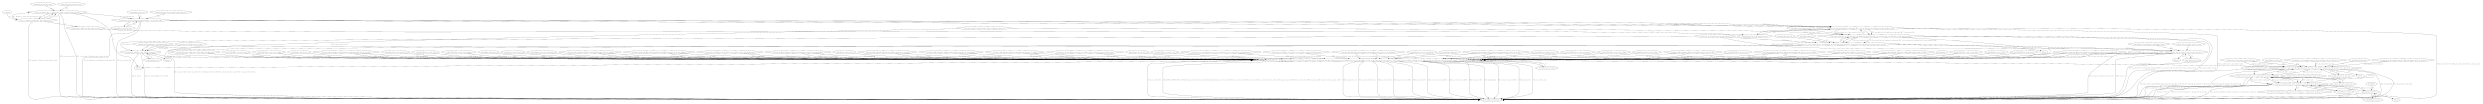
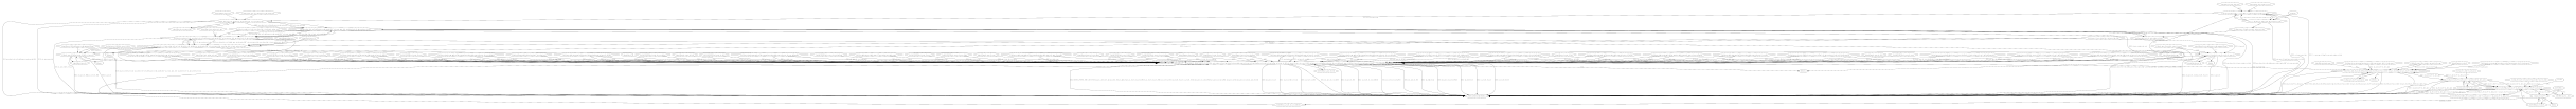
  digraph {
    fontname=Montserrat
    node [fontname=Montserrat]
    edge [fontname=Montserrat]
    n1 [label="(Call,ps_slice_hdr->ai1_delta_poc_msb_cycle_lt[i] * u4_max_poc_lsb - ps_slice_hdr->i4_pic_order_cnt_lsb)"]
    n2 [label="(Call,i4_pic_order_cnt_val - ps_slice_hdr->ai1_delta_poc_msb_cycle_lt[i] * u4_max_poc_lsb - ps_slice_hdr->i4_pic_order_cnt_lsb)"]
    n3 [label="(Call,ps_slice_hdr->i4_pic_order_cnt_lsb)"]
    n4 [label="(MethodReturn,WORD32)"]
    n5 [label="(Call,i4_poc_lt += i4_pic_order_cnt_val - ps_slice_hdr->ai1_delta_poc_msb_cycle_lt[i] * u4_max_poc_lsb - ps_slice_hdr->i4_pic_order_cnt_lsb)"]
    n6 [label="(Call,DEBUG_PRINT_REF_LIST_POCS(i4_pic_order_cnt_val, ps_slice_hdr, ps_dpb_mgr, u4_num_st_curr_before, u4_num_st_curr_after, u4_num_st_foll, u4_num_lt_curr, u4_num_lt_foll, ai4_poc_st_curr_before, ai4_poc_st_curr_after, ai4_poc_st_foll, ai4_poc_lt_curr, ai4_poc_lt_foll))"]
    n7 [label="(Call,ps_slice_hdr->ai1_delta_poc_msb_cycle_lt[i] * u4_max_poc_lsb)"]
    n8 [label="(Identifier,u4_max_poc_lsb)"]
    n9 [label="(Call,u4_max_poc_lsb = (1 << ps_sps->i1_log2_max_pic_order_cnt_lsb))"]
    n10 [label="(Call,1 << ps_sps->i1_log2_max_pic_order_cnt_lsb)"]
    n11 [label="(Block,)"]
    n12 [label="(Call,ps_sps->i1_log2_max_pic_order_cnt_lsb)"]
    n13 [label="(Call,ai4_poc_lt_curr[u4_num_lt_curr] = i4_poc_lt)"]
    n14 [label="(Call,ai4_poc_lt_foll[u4_num_lt_foll] = i4_poc_lt)"]
    n15 [label="(Block,)"]
    n16 [label="(Call,ihevc_dpb_mgr_del_ref(ps_dpb_mgr, (buf_mgr_t *)ps_codec->pv_pic_buf_mgr, ps_pic_buf->i4_abs_poc))"]
    n17 [label="(Identifier,ai4_poc_lt_foll)"]
    n18 [label="(Identifier,i4_poc_lt)"]
    n19 [label="(Block,)"]
    n20 [label="(Block,)"]
    n21 [label="(Identifier,i4_poc_lt)"]
    n22 [label="(Call,ps_mv_buf->i4_abs_poc == ps_pic_buf->i4_abs_poc)"]
    n23 [label="(Call,ps_pic_buf->i4_abs_poc)"]
    n24 [label="(Block,)"]
    n25 [label="(Call,ps_mv_buf && ps_mv_buf->i4_abs_poc == ps_pic_buf->i4_abs_poc)"]
    n26 [label="(Call,ps_pic_buf->i4_abs_poc)"]
    n27 [label="(Call,ps_mv_buf++)"]
    n28 [label="(Identifier,ps_mv_buf)"]
    n29 [label="(ControlStructure,if(ps_mv_buf && ps_mv_buf->i4_abs_poc == ps_pic_buf->i4_abs_poc))"]
    n30 [label="(Identifier,ps_mv_buf)"]
    n31 [label="(Block,)"]
    n32 [label="(Call,ihevc_dpb_mgr_get_ref_by_poc_lsb(ps_dpb_mgr, ai4_poc_lt_foll[i]))"]
    n33 [label="(Identifier,i)"]
    n34 [label="(Call,ai4_poc_lt_curr[u4_num_lt_curr])"]
    n35 [label="(Call,(WORD32)u4_num_st_curr_after)"]
    n36 [label="(Identifier,u4_num_st_foll)"]
    n37 [label="(Call,(WORD32)u4_num_st_foll)"]
    n38 [label="(Call,i4_pic_order_cnt_val = ps_slice_hdr->i4_abs_pic_order_cnt)"]
    n39 [label="(Call,ihevc_dpb_mgr_get_ref_by_nearest_poc(ps_dpb_mgr, ai4_poc_st_curr_before[i]))"]
    n40 [label="(Identifier,ps_dpb_mgr)"]
    n41 [label="(Call,(WORD32)u4_num_st_curr_before)"]
    n42 [label="(Call,*ps_dpb_mgr = (dpb_mgr_t *)ps_codec->pv_dpb_mgr)"]
    n43 [label="(Call,(WORD32)u4_num_lt_curr)"]
    n44 [label="(Call,(WORD32)u4_num_st_curr_after)"]
    n45 [label="(Identifier,ai4_poc_lt_curr)"]
    n46 [label="(Call,ihevc_dpb_mgr_get_ref_by_nearest_poc(ps_dpb_mgr, ai4_poc_lt_curr[i]))"]
    n47 [label="(Identifier,ai4_poc_st_curr_after)"]
    n48 [label="(Call,ihevcd_mv_mgr_get_poc(ps_mv_buf_mgr, ps_pic_buf->i4_abs_poc))"]
    n49 [label="(Call,(WORD32)u4_num_lt_foll)"]
    n50 [label="(Call,(WORD32)u4_num_st_curr_before)"]
    n51 [label="(Identifier,ps_slice_hdr)"]
    n52 [label="(Identifier,u4_max_poc_lsb)"]
    n53 [label="(Identifier,u4_num_lt_curr)"]
    n54 [label="(Identifier,ai4_poc_st_curr_before)"]
    n55 [label="(Call,ihevc_dpb_mgr_get_ref_by_poc_lsb(ps_dpb_mgr, ai4_poc_lt_curr[i]))"]
    n56 [label="(Identifier,ai1_foll_delta_poc_msb_present_flag)"]
    n57 [label="(Call,ihevc_dpb_mgr_get_ref_by_nearest_poc(ps_dpb_mgr, ai4_poc_st_curr_after[i]))"]
    n58 [label="(Call,ai4_poc_st_foll[u4_num_st_foll] = i4_pic_order_cnt_val + pi2_delta_poc[i])"]
    n59 [label="(Call,ihevc_dpb_mgr_get_ref_by_poc(ps_dpb_mgr, ai4_poc_st_curr_before[i]))"]
    n60 [label="(Identifier,u4_num_lt_foll)"]
    n61 [label="(Identifier,i4_pic_order_cnt_val)"]
    n62 [label="(Call,ai4_poc_lt_foll[u4_num_lt_foll])"]
    n63 [label="(Call,ihevc_dpb_mgr_get_ref_by_poc(ps_dpb_mgr, ai4_poc_st_foll[i]))"]
    n64 [label="(Call,i4_poc_lt = ps_slice_hdr->ai4_poc_lsb_lt[i])"]
    n65 [label="(Call,ihevc_dpb_mgr_get_ref_by_poc(ps_dpb_mgr, ai4_poc_st_curr_after[i]))"]
    n66 [label="(Call,(buf_mgr_t *)ps_codec->pv_pic_buf_mgr)"]
    n67 [label="(Call,ihevc_dpb_mgr_get_ref_by_poc(ps_dpb_mgr, ai4_poc_lt_curr[i]))"]
    n68 [label="(Call,ai4_poc_st_curr_after[u4_num_st_curr_after] = i4_pic_order_cnt_val + pi2_delta_poc[i])"]
    n69 [label="(Call,ps_mv_buf = (mv_buf_t *)ps_codec->ps_mv_buf)"]
    n70 [label="(Identifier,ps_slice_hdr)"]
    n71 [label="(Call,ps_mv_buf->i4_abs_poc)"]
    n72 [label="(Literal,6)"]
    n73 [label="(Identifier,ai4_poc_st_foll)"]
    n74 [label="(Call,(WORD32)u4_num_lt_curr)"]
    n75 [label="(Call,ai4_poc_st_curr_before[u4_num_st_curr_before] = i4_pic_order_cnt_val + pi2_delta_poc[i])"]
    n76 [label="(Call,ai4_poc_st_foll[u4_num_st_foll] = i4_pic_order_cnt_val + pi2_delta_poc[i])"]
    n77 [label="(Call,ihevc_dpb_mgr_get_ref_by_nearest_poc(ps_dpb_mgr, ai4_poc_st_curr_before[i]))"]
    n78 [label="(Identifier,i4_poc_lt)"]
    n79 [label="(Identifier,u4_num_st_curr_before)"]
    n80 [label="(Identifier,ps_slice_hdr)"]
    n81 [label="(Identifier,ps_mv_buf)"]
    n82 [label="(Identifier,ps_dpb_mgr)"]
    n83 [label="(Call,ihevc_dpb_mgr_get_ref_by_nearest_poc(ps_dpb_mgr, ai4_poc_lt_curr[i]))"]
    n84 [label="(Identifier,i)"]
    n85 [label="(Identifier,i4_pic_order_cnt_val)"]
    n86 [label="(Identifier,ai1_curr_delta_poc_msb_present_flag)"]
    n87 [label="(Call,(WORD32)u4_num_st_curr_before)"]
    n88 [label="(Call,(WORD32)u4_num_st_curr_after)"]
    n89 [label="(Identifier,i4_pic_order_cnt_val)"]
    n90 [label="(Identifier,u4_num_st_curr_after)"]
    n91 [label="(Call,ihevc_dpb_mgr_get_ref_by_poc(ps_dpb_mgr, ai4_poc_lt_foll[i]))"]
    n92 [label="(Call,(WORD32)u4_num_lt_curr)"]
    n93 [label="(Call,ps_slice_hdr->ai1_delta_poc_msb_cycle_lt[i])"]
    n94 [label="(Call,ihevc_dpb_mgr_get_ref_by_nearest_poc(ps_dpb_mgr, ai4_poc_st_curr_after[i]))"]
    n95 [label="(Call,ihevcd_mv_mgr_get_poc(ps_mv_buf_mgr, ps_pic_buf->i4_abs_poc))"]
    n96 [label="(MethodParameterIn,slice_header_t *ps_slice_hdr)"]
    1001286
    n1 -> n2 [label="AST: "]
    n1 -> n2 [label="DDG: ps_slice_hdr->ai1_delta_poc_msb_cycle_lt[i] * u4_max_poc_lsb"]
    n1 -> n2 [label="DDG: ps_slice_hdr->i4_pic_order_cnt_lsb"]
    n1 -> n3 [label="CFG: "]
    n1 -> n4 [label="DDG: ps_slice_hdr->i4_pic_order_cnt_lsb"]
    n1 -> n4 [label="DDG: ps_slice_hdr->ai1_delta_poc_msb_cycle_lt[i] * u4_max_poc_lsb"]
    n2 -> n1 [label="CFG: "]
    n2 -> n4 [label="DDG: ps_slice_hdr->ai1_delta_poc_msb_cycle_lt[i] * u4_max_poc_lsb - ps_slice_hdr->i4_pic_order_cnt_lsb"]
    n2 -> n4 [label="DDG: i4_pic_order_cnt_val"]
    n2 -> n5 [label="AST: "]
    n2 -> n5 [label="DDG: i4_pic_order_cnt_val"]
    n2 -> n5 [label="DDG: ps_slice_hdr->ai1_delta_poc_msb_cycle_lt[i] * u4_max_poc_lsb - ps_slice_hdr->i4_pic_order_cnt_lsb"]
    n2 -> n6 [label="DDG: i4_pic_order_cnt_val"]
    n3 -> n1 [label="AST: "]
    n5 -> n2 [label="CFG: "]
    n5 -> n4 [label="DDG: i4_pic_order_cnt_val - ps_slice_hdr->ai1_delta_poc_msb_cycle_lt[i] * u4_max_poc_lsb - ps_slice_hdr->i4_pic_order_cnt_lsb"]
    n5 -> n13 [label="DDG: i4_poc_lt"]
    n5 -> n14 [label="DDG: i4_poc_lt"]
    n5 -> n15 [label="AST: "]
    n6 -> n4 [label="DDG: ai4_poc_st_curr_before"]
    n6 -> n4 [label="DDG: ps_slice_hdr"]
    n6 -> n4 [label="DDG: u4_num_lt_curr"]
    n6 -> n4 [label="DDG: u4_num_lt_foll"]
    n6 -> n4 [label="DDG: DEBUG_PRINT_REF_LIST_POCS(i4_pic_order_cnt_val, ps_slice_hdr, ps_dpb_mgr, u4_num_st_curr_before, u4_num_st_curr_after, u4_num_st_foll, u4_num_lt_curr, u4_num_lt_foll, ai4_poc_st_curr_before, ai4_poc_st_curr_after, ai4_poc_st_foll, ai4_poc_lt_curr, ai4_poc_lt_foll)"]
    n6 -> n4 [label="DDG: ai4_poc_lt_curr"]
    n6 -> n4 [label="DDG: i4_pic_order_cnt_val"]
    n6 -> n4 [label="DDG: u4_num_st_foll"]
    n6 -> n4 [label="DDG: ai4_poc_st_curr_after"]
    n6 -> n4 [label="DDG: ai4_poc_lt_foll"]
    n6 -> n4 [label="DDG: u4_num_st_curr_before"]
    n6 -> n4 [label="DDG: u4_num_st_curr_after"]
    n6 -> n4 [label="DDG: ai4_poc_st_foll"]
    n6 -> n4 [label="DDG: ps_dpb_mgr"]
    n6 -> n11 [label="AST: "]
    n6 -> n16 [label="DDG: ps_dpb_mgr"]
    n6 -> n17 [label="CFG: "]
    n7 -> n1 [label="AST: "]
    n7 -> n1 [label="DDG: ps_slice_hdr->ai1_delta_poc_msb_cycle_lt[i]"]
    n7 -> n1 [label="DDG: u4_max_poc_lsb"]
    n7 -> n4 [label="DDG: ps_slice_hdr->ai1_delta_poc_msb_cycle_lt[i]"]
    n7 -> n4 [label="DDG: u4_max_poc_lsb"]
    n7 -> n8 [label="CFG: "]
    n8 -> n7 [label="AST: "]
    n9 -> n4 [label="DDG: 1 << ps_sps->i1_log2_max_pic_order_cnt_lsb"]
    n9 -> n4 [label="DDG: u4_max_poc_lsb"]
    n9 -> n7 [label="DDG: u4_max_poc_lsb"]
    n9 -> n10 [label="CFG: "]
    n9 -> n11 [label="AST: "]
    n10 -> n4 [label="DDG: ps_sps->i1_log2_max_pic_order_cnt_lsb"]
    n10 -> n9 [label="AST: "]
    n10 -> n9 [label="DDG: 1"]
    n10 -> n9 [label="DDG: ps_sps->i1_log2_max_pic_order_cnt_lsb"]
    n10 -> n12 [label="CFG: "]
    n12 -> n3 [label="AST: "]
    n13 -> n4 [label="DDG: ai4_poc_lt_curr[u4_num_lt_curr]"]
    n13 -> n4 [label="DDG: i4_poc_lt"]
    n13 -> n6 [label="DDG: ai4_poc_lt_curr[u4_num_lt_curr]"]
    n13 -> n18 [label="CFG: "]
    n13 -> n19 [label="AST: "]
    n14 -> n4 [label="DDG: i4_poc_lt"]
    n14 -> n4 [label="DDG: ai4_poc_lt_foll[u4_num_lt_foll]"]
    n14 -> n6 [label="DDG: ai4_poc_lt_foll[u4_num_lt_foll]"]
    n14 -> n20 [label="AST: "]
    n14 -> n21 [label="CFG: "]
    n16 -> n4 [label="DDG: ps_dpb_mgr"]
    n16 -> n4 [label="DDG: ps_pic_buf->i4_abs_poc"]
    n16 -> n4 [label="DDG: ihevc_dpb_mgr_del_ref(ps_dpb_mgr, (buf_mgr_t *)ps_codec->pv_pic_buf_mgr, ps_pic_buf->i4_abs_poc)"]
    n16 -> n4 [label="DDG: (buf_mgr_t *)ps_codec->pv_pic_buf_mgr"]
    n16 -> n22 [label="DDG: ps_pic_buf->i4_abs_poc"]
    n16 -> n23 [label="CFG: "]
    n16 -> n24 [label="AST: "]
    n17 -> n6 [label="AST: "]
    n18 -> n13 [label="AST: "]
    n21 -> n14 [label="AST: "]
    n22 -> n4 [label="DDG: ps_pic_buf->i4_abs_poc"]
    n22 -> n4 [label="DDG: ps_mv_buf->i4_abs_poc"]
    n22 -> n16 [label="DDG: ps_pic_buf->i4_abs_poc"]
    n22 -> n25 [label="AST: "]
    n22 -> n25 [label="DDG: ps_mv_buf->i4_abs_poc"]
    n22 -> n25 [label="DDG: ps_pic_buf->i4_abs_poc"]
    n22 -> n26 [label="CFG: "]
    n23 -> n16 [label="AST: "]
    n25 -> n4 [label="DDG: ps_mv_buf"]
    n25 -> n4 [label="DDG: ps_mv_buf->i4_abs_poc == ps_pic_buf->i4_abs_poc"]
    n25 -> n4 [label="DDG: ps_mv_buf && ps_mv_buf->i4_abs_poc == ps_pic_buf->i4_abs_poc"]
    n25 -> n22 [label="CFG: "]
    n25 -> n27 [label="DDG: ps_mv_buf"]
    n25 -> n28 [label="CFG: "]
    n25 -> n29 [label="AST: "]
    n26 -> n22 [label="AST: "]
-   n27 -> n4 [label="DDG: ps_mv_buf"]
+   n27 -> n79 [label="DDG: ps_mv_buf"]
    n27 -> n25 [label="DDG: ps_mv_buf"]
    n27 -> n30 [label="CFG: "]
    n27 -> n31 [label="AST: "]
    n28 -> n25 [label="AST: "]
    n30 -> n25 [label="CFG: "]
    n30 -> n27 [label="AST: "]
    n32 -> n6 [label="DDG: ps_dpb_mgr"]
    n32 -> n6 [label="DDG: ai4_poc_lt_foll[i]"]
    n33 -> n6 [label="CFG: "]
    n34 -> n13 [label="AST: "]
    n35 -> n6 [label="DDG: u4_num_st_curr_after"]
    n36 -> n6 [label="AST: "]
    n37 -> n6 [label="DDG: u4_num_st_foll"]
    n38 -> n2 [label="DDG: i4_pic_order_cnt_val"]
    n38 -> n6 [label="DDG: i4_pic_order_cnt_val"]
    n39 -> n6 [label="DDG: ps_dpb_mgr"]
    n39 -> n6 [label="DDG: ai4_poc_st_curr_before[i]"]
    n40 -> n16 [label="AST: "]
    n41 -> n6 [label="DDG: u4_num_st_curr_before"]
    n42 -> n6 [label="DDG: ps_dpb_mgr"]
    n43 -> n6 [label="DDG: u4_num_lt_curr"]
    n44 -> n6 [label="DDG: u4_num_st_curr_after"]
    n45 -> n6 [label="AST: "]
    n46 -> n6 [label="DDG: ps_dpb_mgr"]
    n46 -> n6 [label="DDG: ai4_poc_lt_curr[i]"]
    n47 -> n6 [label="AST: "]
    n48 -> n16 [label="DDG: ps_pic_buf->i4_abs_poc"]
    n49 -> n6 [label="DDG: u4_num_lt_foll"]
    n50 -> n6 [label="DDG: u4_num_st_curr_before"]
    n51 -> n6 [label="AST: "]
    n52 -> n9 [label="AST: "]
    n53 -> n6 [label="AST: "]
    n54 -> n6 [label="AST: "]
    n55 -> n6 [label="DDG: ps_dpb_mgr"]
    n55 -> n6 [label="DDG: ai4_poc_lt_curr[i]"]
    n56 -> n14 [label="CFG: "]
    n57 -> n6 [label="DDG: ps_dpb_mgr"]
    n57 -> n6 [label="DDG: ai4_poc_st_curr_after[i]"]
    n58 -> n6 [label="DDG: ai4_poc_st_foll[u4_num_st_foll]"]
    n59 -> n6 [label="DDG: ps_dpb_mgr"]
    n59 -> n6 [label="DDG: ai4_poc_st_curr_before[i]"]
    n60 -> n6 [label="AST: "]
    n61 -> n2 [label="AST: "]
    n62 -> n14 [label="AST: "]
    n63 -> n6 [label="DDG: ps_dpb_mgr"]
    n63 -> n6 [label="DDG: ai4_poc_st_foll[i]"]
    n64 -> n5 [label="DDG: i4_poc_lt"]
    n64 -> n13 [label="DDG: i4_poc_lt"]
    n64 -> n14 [label="DDG: i4_poc_lt"]
    n65 -> n6 [label="DDG: ps_dpb_mgr"]
    n65 -> n6 [label="DDG: ai4_poc_st_curr_after[i]"]
    n66 -> n16 [label="AST: "]
    n66 -> n16 [label="DDG: ps_codec->pv_pic_buf_mgr"]
    n67 -> n6 [label="DDG: ps_dpb_mgr"]
    n67 -> n6 [label="DDG: ai4_poc_lt_curr[i]"]
    n68 -> n6 [label="DDG: ai4_poc_st_curr_after[u4_num_st_curr_after]"]
    n69 -> n25 [label="DDG: ps_mv_buf"]
    n70 -> n5 [label="CFG: "]
    n71 -> n22 [label="AST: "]
    n72 -> n10 [label="AST: "]
    n73 -> n6 [label="AST: "]
    n74 -> n6 [label="DDG: u4_num_lt_curr"]
    n75 -> n6 [label="DDG: ai4_poc_st_curr_before[u4_num_st_curr_before]"]
    n76 -> n6 [label="DDG: ai4_poc_st_foll[u4_num_st_foll]"]
    n77 -> n6 [label="DDG: ps_dpb_mgr"]
    n77 -> n6 [label="DDG: ai4_poc_st_curr_before[i]"]
    n78 -> n5 [label="AST: "]
    n79 -> n6 [label="AST: "]
    n80 -> n7 [label="CFG: "]
    n81 -> n16 [label="CFG: "]
    n82 -> n6 [label="AST: "]
    n83 -> n6 [label="DDG: ps_dpb_mgr"]
    n83 -> n6 [label="DDG: ai4_poc_lt_curr[i]"]
    n84 -> n27 [label="CFG: "]
    n85 -> n6 [label="AST: "]
    n86 -> n13 [label="CFG: "]
    n87 -> n6 [label="DDG: u4_num_st_curr_before"]
    n88 -> n6 [label="DDG: u4_num_st_curr_after"]
    n89 -> n9 [label="CFG: "]
    n90 -> n6 [label="AST: "]
    n91 -> n6 [label="DDG: ps_dpb_mgr"]
    n91 -> n6 [label="DDG: ai4_poc_lt_foll[i]"]
    n92 -> n6 [label="DDG: u4_num_lt_curr"]
    n93 -> n7 [label="AST: "]
    n94 -> n6 [label="DDG: ps_dpb_mgr"]
    n94 -> n6 [label="DDG: ai4_poc_st_curr_after[i]"]
    n95 -> n16 [label="DDG: ps_pic_buf->i4_abs_poc"]
    n96 -> n6 [label="DDG: ps_slice_hdr"]
    1001286 -> n25 [label="CFG: "]
  }
